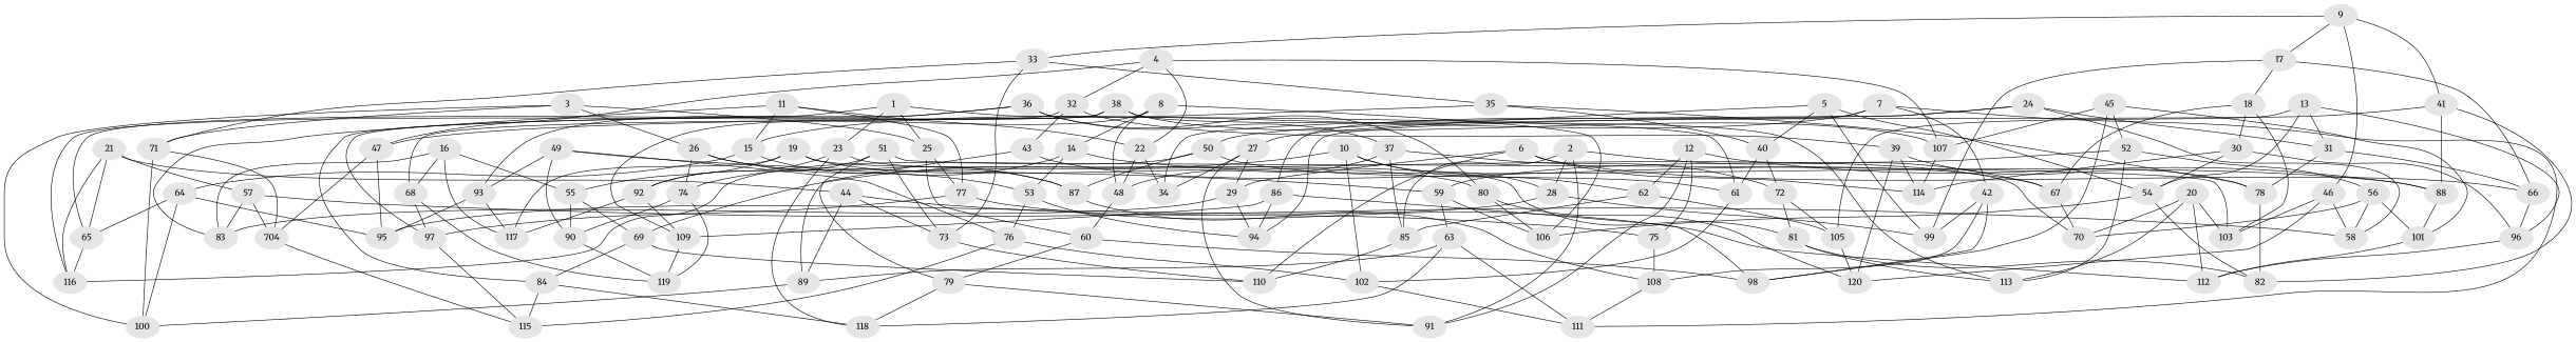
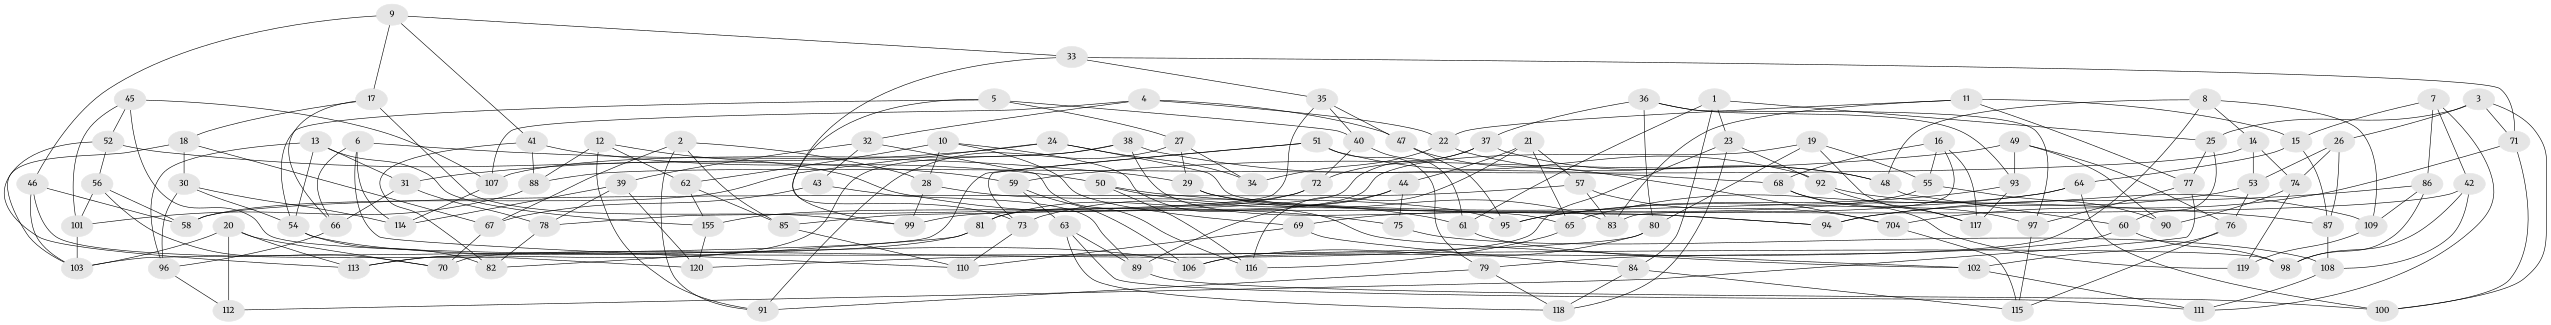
  graph {
    fontname=Merriweather
    node [color=gray90 fontname=Merriweather style=filled]
    edge [fontname=Merriweather]
    1
    23
    25
    61
    84
    70
    92
    118
    77
    60
    102
    115
    2
    28
    67
    85
    91
    99
    95
    110
    3
    26
    71
    100
    53
    74
    87
    n28 [label=704]
    4
    22
    32
    47
    107
    48
    34
    116
    39
    43
    114
    5
    27
    40
    54
    29
    72
    106
    82
    6
    66
    83
    94
    96
    7
    15
    42
    86
    111
    64
    98
    108
    109
    8
    14
    88
    119
    9
    17
    33
    41
    46
    18
    35
    73
    50
    103
    58
    120
    10
    62
    69
-   105
+   105 [label=155]
    11
    112
    97
    12
    75
    101
    13
    31
    78
    76
    90
    65
    16
    55
    68
    117
    30
    19
    80
    81
    113
    20
    21
    44
    57
    89
    24
    79
    36
    37
    93
    38
    45
    52
    59
    56
    49
    63
    51
    1 -- 23
    1 -- 25
    1 -- 61
    1 -- 84
    23 -- 70
    23 -- 92
    23 -- 118
    25 -- 77
    25 -- 60
    61 -- 102
    84 -- 118
    84 -- 115
    92 -- 109
    92 -- 117
    77 -- 112
    77 -- 97
    60 -- 98
    60 -- 79
    102 -- 111
    2 -- 28
    2 -- 67
    2 -- 85
    2 -- 91
    28 -- 99
    28 -- 95
    67 -- 70
    85 -- 110
    3 -- 25
    3 -- 26
    3 -- 71
    3 -- 100
    26 -- 53
    26 -- 74
    26 -- 87
    71 -- 100
    71 -- n28
    53 -- 94
    53 -- 76
    74 -- 119
    74 -- 90
    87 -- 108
    n28 -- 115
    4 -- 22
    4 -- 32
    4 -- 47
    4 -- 107
    22 -- 48
    22 -- 34
    32 -- 116
    32 -- 39
    32 -- 43
    47 -- 95
    47 -- n28
    107 -- 114
    48 -- 60
    39 -- 114
    39 -- 120
    39 -- 78
    43 -- 67
    43 -- 89
    5 -- 99
    5 -- 27
    5 -- 40
    5 -- 54
    27 -- 91
    27 -- 34
    27 -- 29
    40 -- 61
    40 -- 72
    54 -- 106
    54 -- 82
    29 -- 83
    29 -- 94
    72 -- 105
    72 -- 81
    6 -- 110
    6 -- 114
    6 -- 29
    6 -- 66
    66 -- 96
    96 -- 112
    7 -- 15
    7 -- 42
    7 -- 86
    7 -- 111
    15 -- 87
    15 -- 64
    42 -- 99
    42 -- 98
    42 -- 108
    86 -- 94
    86 -- 98
    86 -- 109
    64 -- 95
    64 -- 100
    64 -- 65
    108 -- 111
    109 -- 119
    8 -- 48
    8 -- 106
    8 -- 109
    8 -- 14
    14 -- 53
    14 -- 74
    14 -- 88
    88 -- 101
    9 -- 17
    9 -- 33
    9 -- 41
    9 -- 46
    17 -- 99
    17 -- 66
    17 -- 18
    33 -- 71
    33 -- 35
    33 -- 73
    41 -- 82
    41 -- 88
    41 -- 50
    46 -- 103
    46 -- 58
    46 -- 120
    18 -- 67
    18 -- 103
    18 -- 30
    35 -- 47
    35 -- 40
    35 -- 78
    73 -- 110
    50 -- 61
    50 -- 87
    50 -- 116
    10 -- 102
    10 -- 28
    10 -- 62
    10 -- 69
    62 -- 85
    62 -- 105
    69 -- 84
    69 -- 110
    105 -- 120
    11 -- 77
    11 -- 22
    11 -- 83
    11 -- 15
    97 -- 115
    12 -- 91
    12 -- 88
    12 -- 62
    12 -- 75
    75 -- 108
-   101 -- 112
+   101 -- 103
    13 -- 54
    13 -- 96
    13 -- 105
    13 -- 31
    31 -- 66
    31 -- 78
    78 -- 82
    76 -- 102
    76 -- 115
-   90 -- 119
    65 -- 116
    16 -- 83
    16 -- 55
    16 -- 68
    16 -- 117
    55 -- 69
    55 -- 90
    68 -- 119
    68 -- 97
    30 -- 114
    30 -- 54
    30 -- 96
    19 -- 55
    19 -- 117
    19 -- 80
    19 -- 81
    80 -- 106
    80 -- 120
    81 -- 82
    81 -- 113
    20 -- 70
    20 -- 103
    20 -- 112
    20 -- 113
    21 -- 116
    21 -- 65
    21 -- 44
    21 -- 57
    44 -- 73
    44 -- 75
    44 -- 89
    57 -- n28
    57 -- 83
    57 -- 58
    89 -- 100
    24 -- 34
    24 -- 94
    24 -- 58
    24 -- 31
    79 -- 118
    79 -- 91
    36 -- 97
    36 -- 80
    36 -- 37
    36 -- 93
    37 -- 85
    37 -- 48
    37 -- 72
    93 -- 95
    93 -- 117
    38 -- 107
    38 -- 65
    38 -- 68
    38 -- 113
    45 -- 107
    45 -- 98
    45 -- 101
    45 -- 52
    52 -- 113
    52 -- 59
    52 -- 56
    59 -- 106
    59 -- 63
    56 -- 70
    56 -- 58
    56 -- 101
    49 -- 76
    49 -- 90
    49 -- 93
    49 -- 59
    63 -- 118
    63 -- 111
    63 -- 89
    51 -- 92
    51 -- 73
    51 -- 103
    51 -- 79
  }
